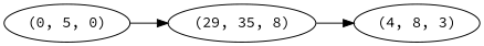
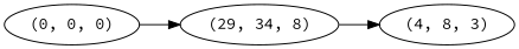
  digraph {
    fontname="Source Code Pro"
    rankdir=LR
    node [fontname="Source Code Pro"]
    edge [fontname="Source Code Pro"]
-   "(0, 0, 0)" [label="(0, 5, 0)"]
-   "(29, 35, 8)"
+   "(0, 0, 0)"
+   "(29, 35, 8)" [label="(29, 34, 8)"]
    "(4, 8, 3)"
    "(0, 0, 0)" -> "(29, 35, 8)"
    "(29, 35, 8)" -> "(4, 8, 3)"
  }
